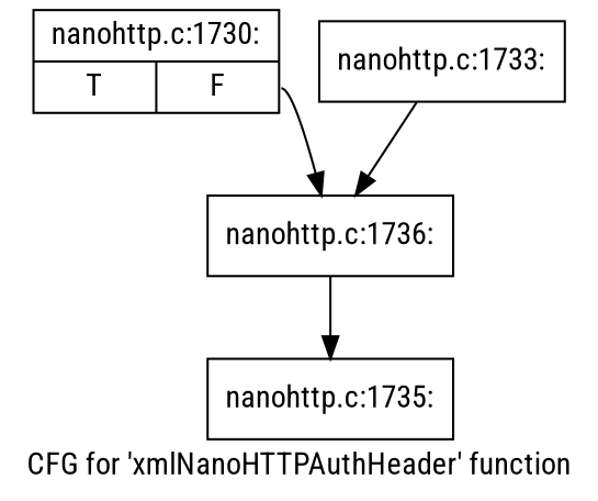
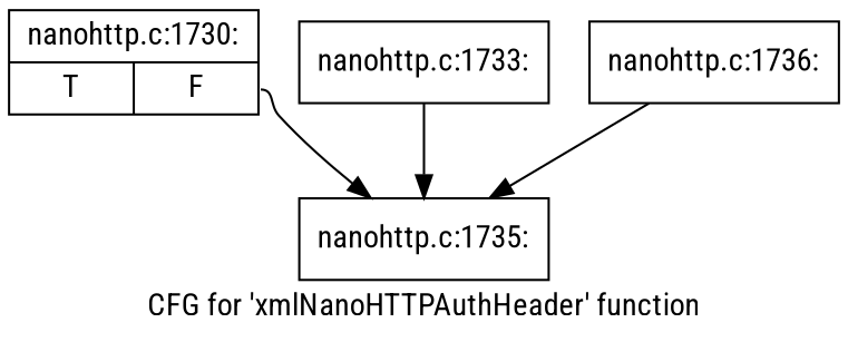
  digraph {
    fontname="Roboto Condensed"
    label="CFG for 'xmlNanoHTTPAuthHeader' function"
    node [fontname="Roboto Condensed" shape=record]
    edge [fontname="Roboto Condensed"]
    n1 [label="{nanohttp.c:1730:|{<s0>T|<s1>F}}"]
    n2 [label="{nanohttp.c:1735:}"]
    n3 [label="{nanohttp.c:1733:}"]
    n4 [label="{nanohttp.c:1736:}"]
-   n1 -> n4 [tailport=s1]
-   n3 -> n4
+   n1 -> n2 [tailport=s1]
+   n3 -> n2
    n4 -> n2
  }
